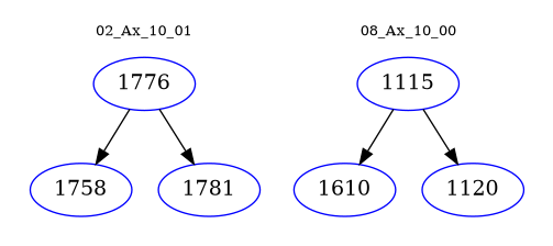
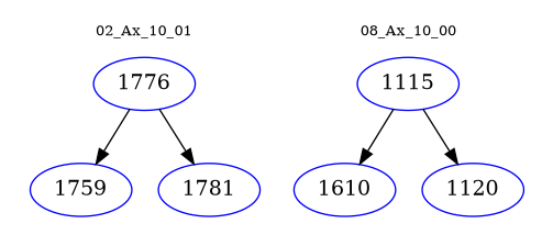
  digraph {
    node [color=blue]
    edge [color=black]
    n1 [label=1776]
-   n2 [label=1758]
+   n2 [label=1759]
    n3 [label=1781]
    n4 [label=1115]
    n5 [label=1610]
    n6 [label=1120]
    subgraph cluster_1 {
      color=white
      fontsize=10
      label="02_Ax_10_01"
      n1
      n2
      n3
    }
    subgraph cluster_2 {
      color=white
      fontsize=10
      label="08_Ax_10_00"
      n4
      n5
      n6
    }
    n1 -> n2
    n1 -> n3
    n4 -> n5
    n4 -> n6
  }
